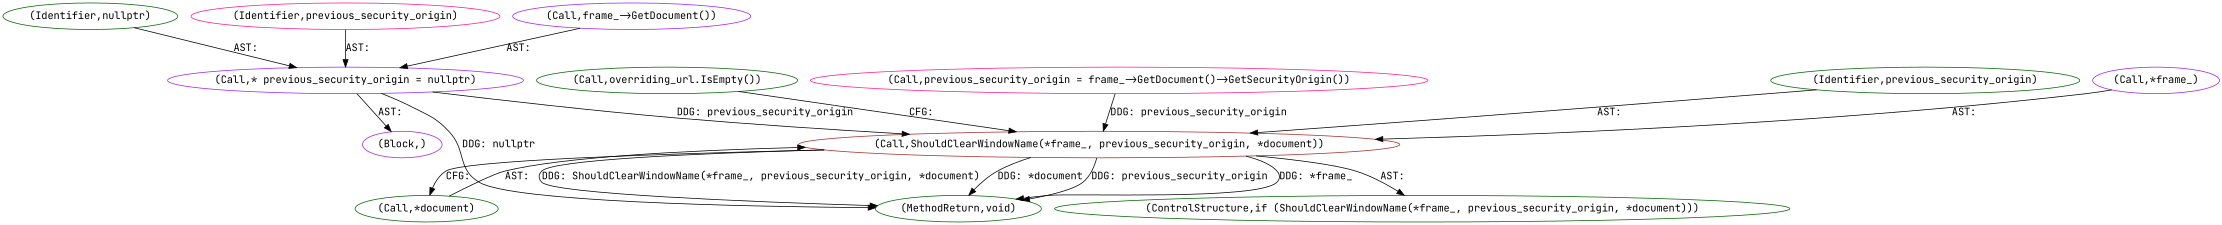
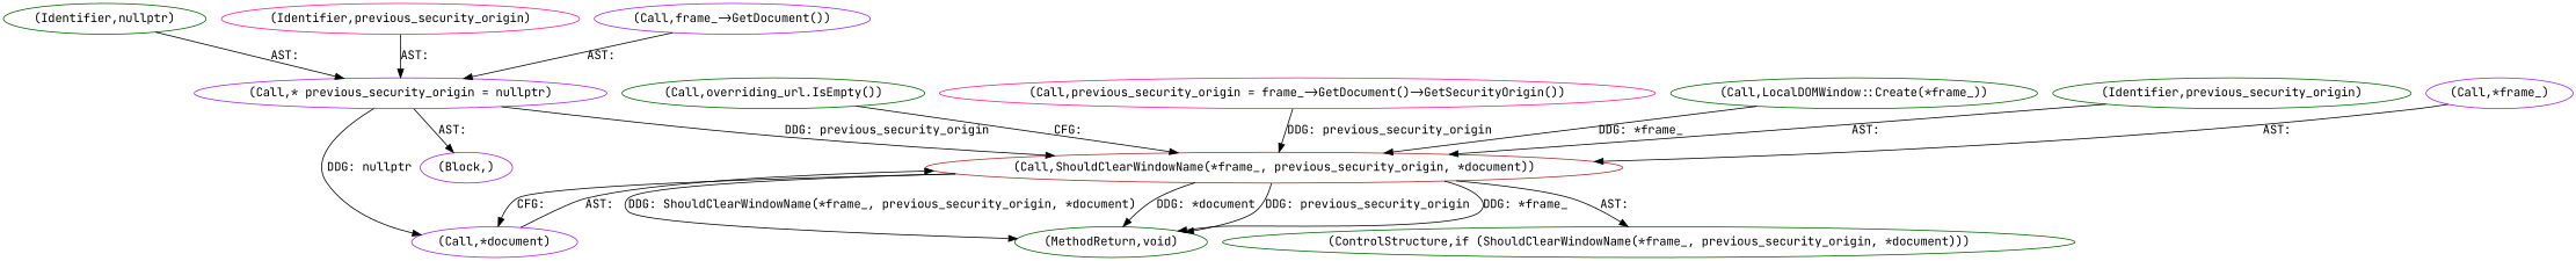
  digraph {
    fontname="JetBrains Mono"
    node [color=darkgreen fontname="JetBrains Mono"]
    edge [fontname="JetBrains Mono"]
    n1 [color=purple label="(Call,* previous_security_origin = nullptr)"]
    n2 [color=brown label="(Call,ShouldClearWindowName(*frame_, previous_security_origin, *document))"]
    n3 [label="(MethodReturn,void)"]
    n4 [color=purple label="(Block,)"]
    n5 [label="(ControlStructure,if (ShouldClearWindowName(*frame_, previous_security_origin, *document)))"]
-   n6 [label="(Call,*document)"]
+   n6 [color=purple label="(Call,*document)"]
    n7 [label="(Identifier,nullptr)"]
    n8 [label="(Call,overriding_url.IsEmpty())"]
    n9 [color=deeppink label="(Call,previous_security_origin = frame_->GetDocument()->GetSecurityOrigin())"]
    n10 [color=deeppink label="(Identifier,previous_security_origin)"]
    n11 [color=purple label="(Call,frame_->GetDocument())"]
+   n12 [label="(Call,LocalDOMWindow::Create(*frame_))"]
    n13 [label="(Identifier,previous_security_origin)"]
    n14 [color=purple label="(Call,*frame_)"]
    n1 -> n2 [label="DDG: previous_security_origin"]
-   n1 -> n3 [label="DDG: nullptr"]
+   n1 -> n6 [label="DDG: nullptr"]
    n1 -> n4 [label="AST: "]
    n2 -> n3 [label="DDG: *frame_"]
    n2 -> n3 [label="DDG: ShouldClearWindowName(*frame_, previous_security_origin, *document)"]
    n2 -> n3 [label="DDG: *document"]
    n2 -> n3 [label="DDG: previous_security_origin"]
    n2 -> n5 [label="AST: "]
    n2 -> n6 [label="CFG: "]
    n6 -> n2 [label="AST: "]
    n7 -> n1 [label="AST: "]
    n8 -> n2 [label="CFG: "]
    n9 -> n2 [label="DDG: previous_security_origin"]
    n10 -> n1 [label="AST: "]
    n11 -> n1 [label="AST: "]
+   n12 -> n2 [label="DDG: *frame_"]
    n13 -> n2 [label="AST: "]
    n14 -> n2 [label="AST: "]
  }
